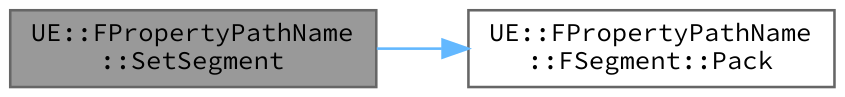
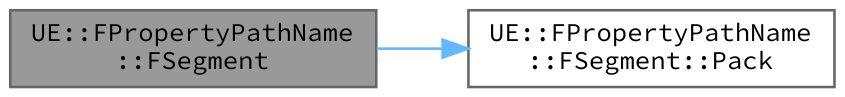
  digraph {
    rankdir=LR
    fontname="Source Code Pro"
    node [fontname="Source Code Pro" fontsize=10 shape=box style=filled]
-   n1 [color=gray40 fillcolor=grey60 fontcolor=black height=0.2 label="UE::FPropertyPathName\l::SetSegment" width=0.4]
+   n1 [color=gray40 fillcolor=grey60 fontcolor=black height=0.2 label="UE::FPropertyPathName\l::FSegment" width=0.4]
    n2 [color=grey40 fillcolor=white height=0.2 label="UE::FPropertyPathName\l::FSegment::Pack" width=0.4]
    n1 -> n2 [color=steelblue1 fontname="Source Code Pro" fontsize=10 labelfontname=Helvetica labelfontsize=10 style=solid]
  }
